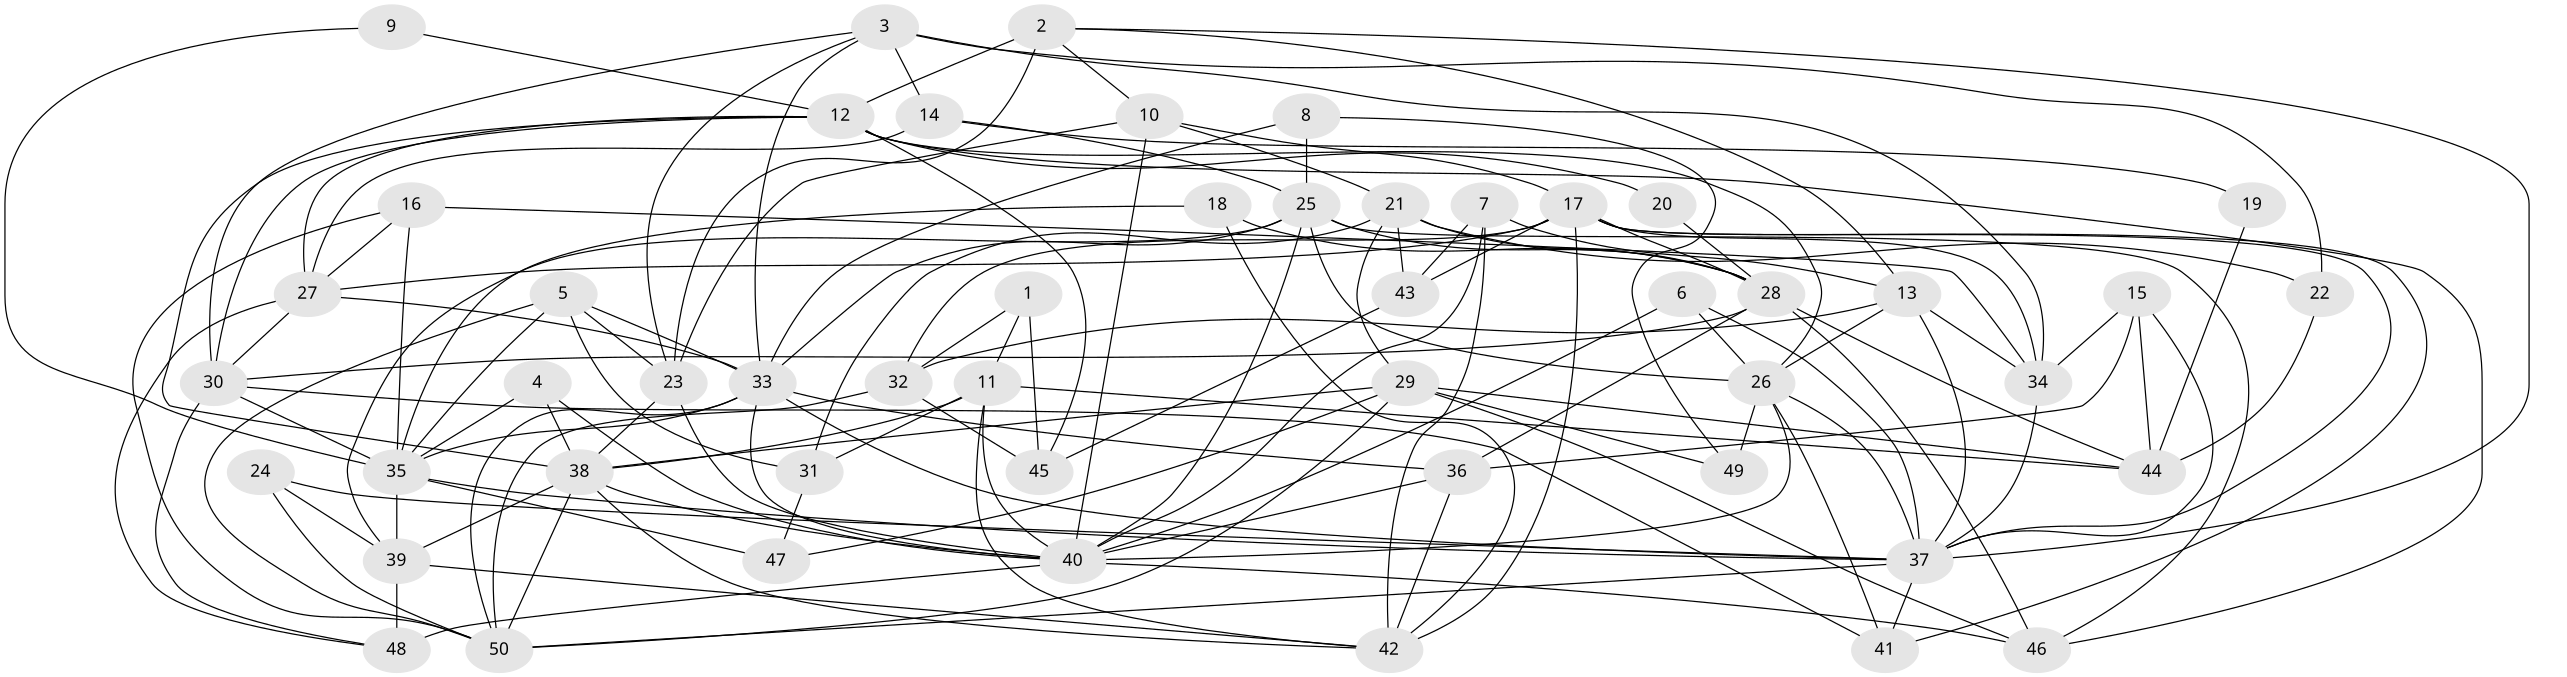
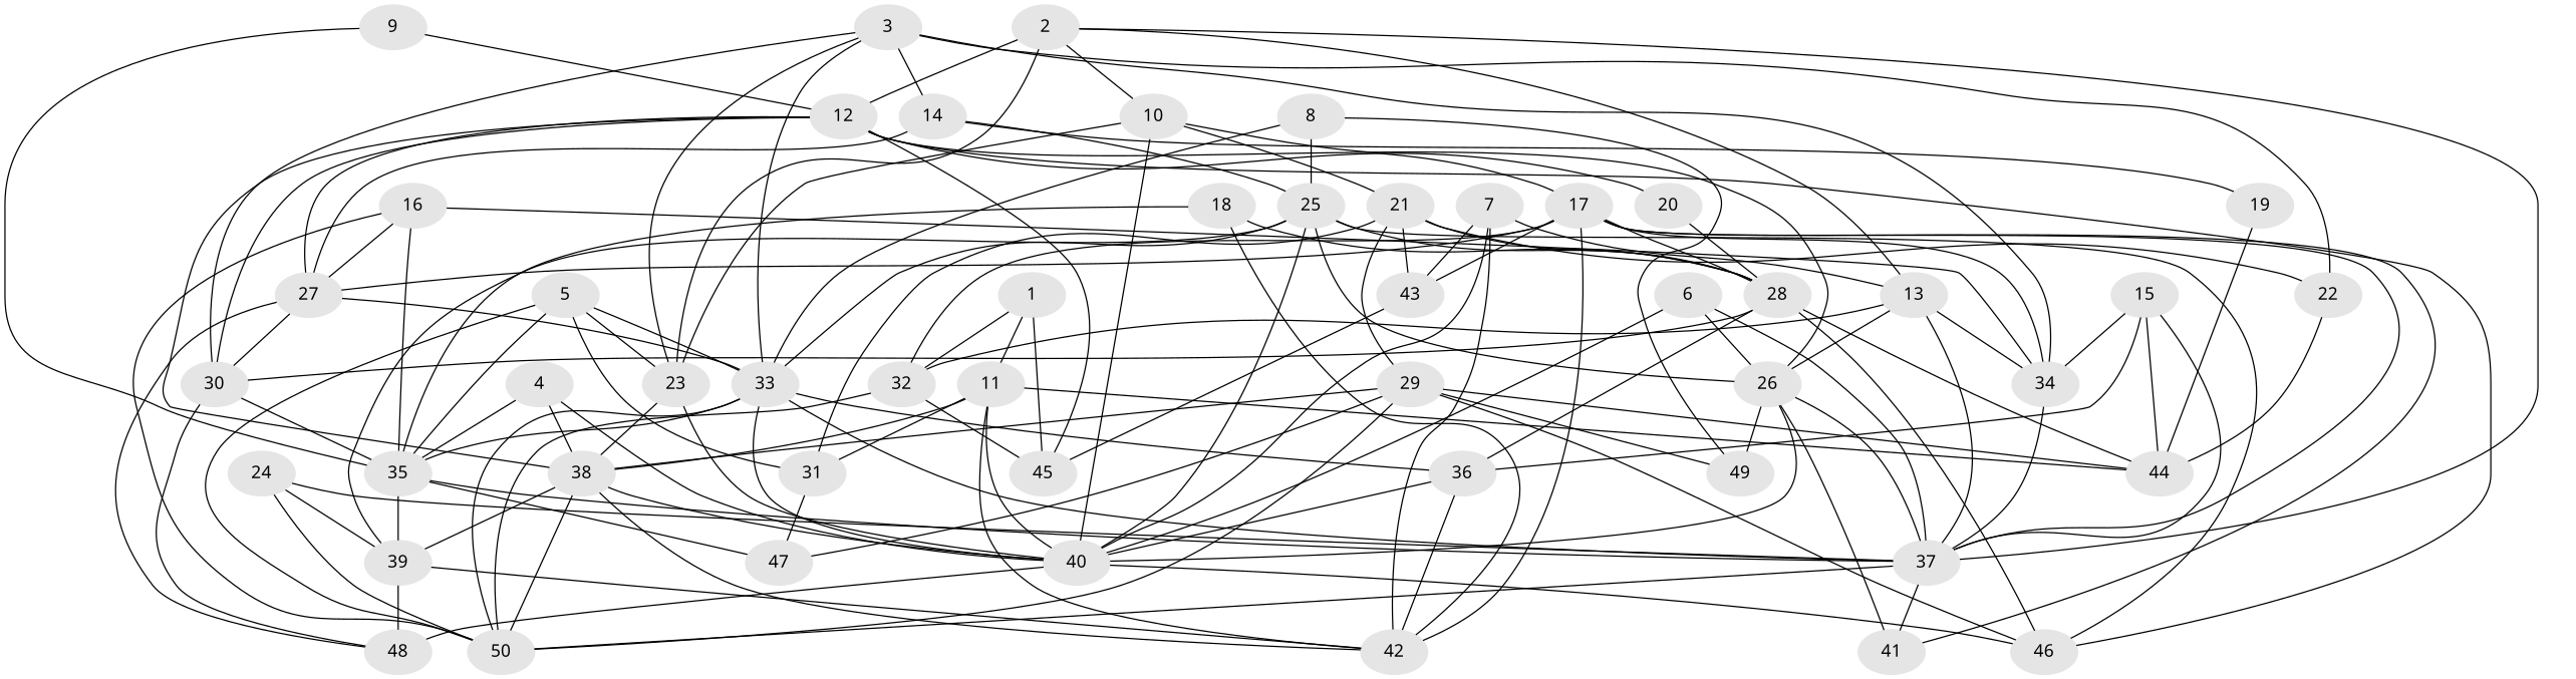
  graph {
    fontname="Noto Sans"
    node [color=gray90 fontname="Noto Sans" style=filled]
    edge [fontname="Noto Sans" weight=1.0]
    1
    11
    32
    45
    38
    40
    31
    42
    44
    50
    2
    10
    12
    13
    23
    37
    17
    21
    30
    26
    20
    27
    46
    34
    41
    3
    14
    22
    33
    25
    19
    35
    48
    36
    4
    39
    47
    5
    6
    49
    7
    43
    8
    28
    9
    29
    15
    16
    18
    24
    1 -- 11
    1 -- 32
    1 -- 45
    11 -- 38
    11 -- 40
    11 -- 31
    11 -- 42
    11 -- 44
    32 -- 45
    32 -- 50
    38 -- 40
    38 -- 42
    38 -- 50
    38 -- 39 [weight=2.0]
    40 -- 46
    40 -- 48 [weight=2.0]
    31 -- 47
    2 -- 10
    2 -- 12 [weight=2.0]
    2 -- 13
    2 -- 23
    2 -- 37
    10 -- 40
    10 -- 23
    10 -- 17
    10 -- 21
    12 -- 45
    12 -- 38
    12 -- 30 [weight=2.0]
    12 -- 26
    12 -- 20
    12 -- 27
    12 -- 46
    13 -- 32
    13 -- 37
    13 -- 26
    13 -- 34
    23 -- 38
    23 -- 40
    37 -- 50
    37 -- 41
    17 -- 32
    17 -- 42
    17 -- 37
    17 -- 27
    17 -- 34
    17 -- 41
    17 -- 43
    17 -- 28
    21 -- 31
    21 -- 22
    21 -- 43
    21 -- 28
    21 -- 29
-   30 -- 41
    30 -- 35
    30 -- 48
    26 -- 40
    26 -- 37
    26 -- 41
    26 -- 49
    20 -- 28
    27 -- 30
    27 -- 33
    27 -- 48
    34 -- 37
    3 -- 23
    3 -- 30
    3 -- 34
    3 -- 14
    3 -- 22
    3 -- 33
    14 -- 27
    14 -- 25
    14 -- 19
    22 -- 44
    33 -- 40
    33 -- 50
    33 -- 37
    33 -- 35
    33 -- 36
    25 -- 40
    25 -- 26
    25 -- 46
    25 -- 33
    25 -- 39
    25 -- 28
    19 -- 44
    35 -- 37
    35 -- 39
    35 -- 47 [weight=2.0]
    36 -- 40
    36 -- 42
    4 -- 38
    4 -- 40
    4 -- 35
    39 -- 42
    39 -- 48
    5 -- 31
    5 -- 50
    5 -- 23
    5 -- 33
    5 -- 35
    6 -- 40
    6 -- 37
    6 -- 26
    7 -- 40
    7 -- 42
    7 -- 13
    7 -- 43
    43 -- 45
    8 -- 33
    8 -- 25
    8 -- 49
    28 -- 44
    28 -- 30
    28 -- 46
    28 -- 36
    9 -- 12
    9 -- 35
    29 -- 38
    29 -- 44
    29 -- 50
    29 -- 46
    29 -- 47
    29 -- 49
    15 -- 44
    15 -- 37
    15 -- 34
    15 -- 36
    16 -- 50
    16 -- 27
    16 -- 34
    16 -- 35
    18 -- 42
    18 -- 35
    18 -- 28
    24 -- 50
    24 -- 37
    24 -- 39
  }
